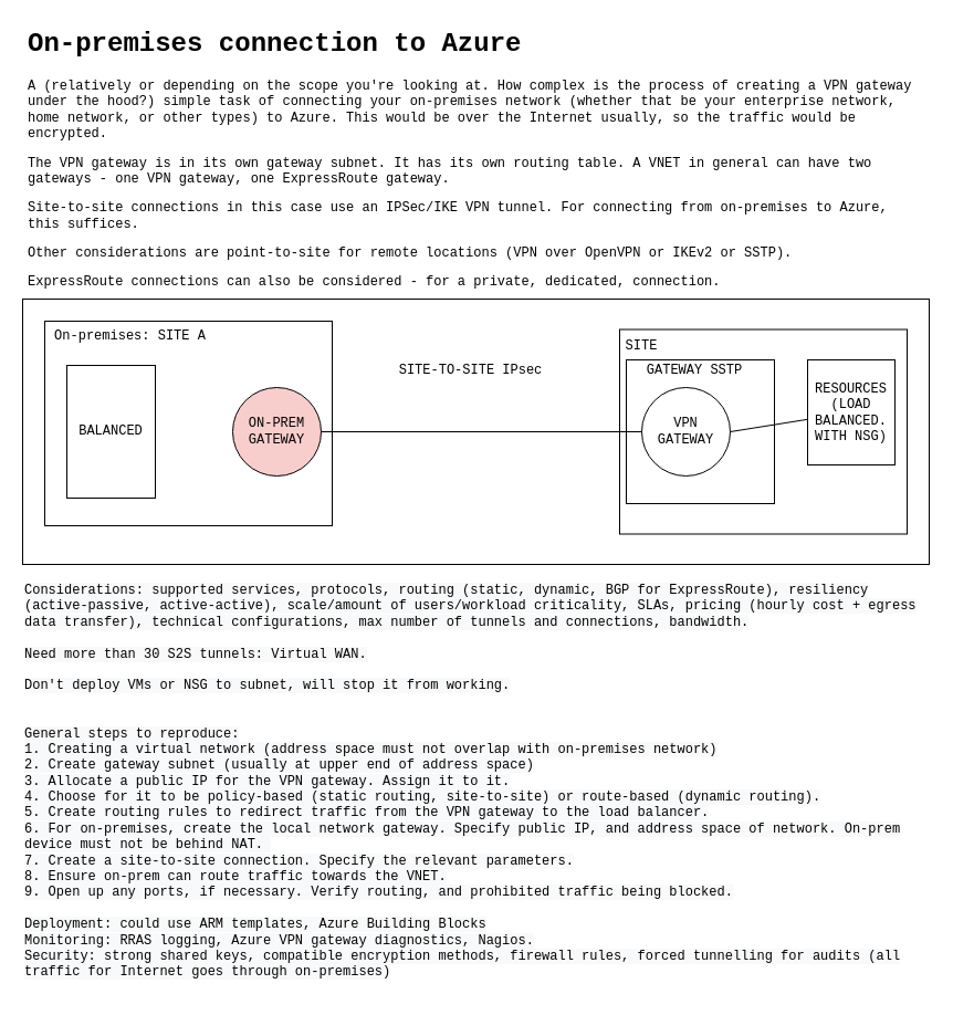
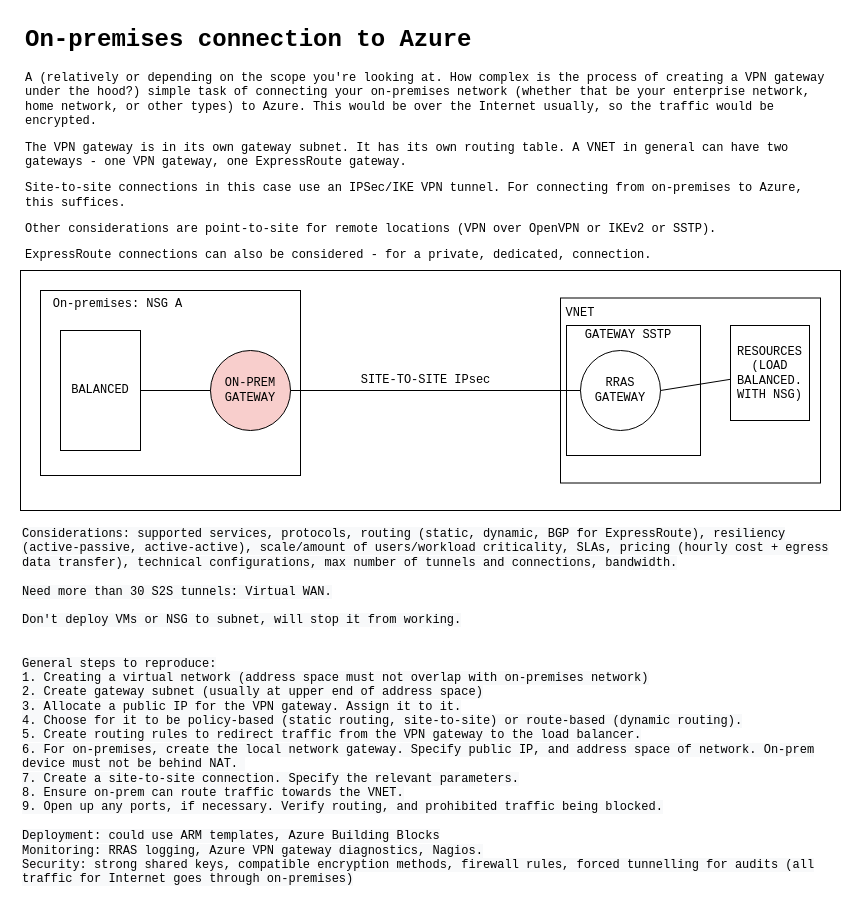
  <mxCell id="0" />
  <mxCell id="1" parent="0" />
  <mxCell id="2" value="" style="rounded=0;whiteSpace=wrap;html=1;fontFamily=Courier New;" vertex="1" parent="1"><mxGeometry x="20" y="270" width="820" height="240" as="geometry" /></mxCell>
  <mxCell id="3" value="" style="rounded=0;whiteSpace=wrap;html=1;fontFamily=Courier New;" vertex="1" parent="1"><mxGeometry x="40" y="290" width="260" height="185" as="geometry" /></mxCell>
  <mxCell id="4" value="ON-PREM GATEWAY" style="ellipse;whiteSpace=wrap;html=1;aspect=fixed;fontFamily=Courier New;fillColor=#f8cecc;" vertex="1" parent="1"><mxGeometry x="210" y="350" width="80" height="80" as="geometry" /></mxCell>
  <mxCell id="5" value="" style="rounded=0;whiteSpace=wrap;html=1;fontFamily=Courier New;" vertex="1" parent="1"><mxGeometry x="560" y="297.5" width="260" height="185" as="geometry" /></mxCell>
  <mxCell id="6" value="&lt;h1&gt;On-premises connection to Azure&lt;/h1&gt;&lt;p&gt;A (relatively or depending on the scope you're looking at. How complex is the process of creating a VPN gateway under the hood?) simple task of connecting your on-premises network (whether that be your enterprise network, home network, or other types) to Azure. This would be over the Internet usually, so the traffic would be encrypted.&lt;/p&gt;&lt;p&gt;The VPN gateway is in its own gateway subnet. It has its own routing table. A VNET in general can have two gateways - one VPN gateway, one ExpressRoute gateway.&amp;nbsp;&lt;/p&gt;&lt;p&gt;Site-to-site connections in this case use an IPSec/IKE VPN tunnel. For connecting from on-premises to Azure, this suffices.&lt;/p&gt;&lt;p&gt;Other considerations are point-to-site for remote locations (VPN over OpenVPN or IKEv2 or SSTP).&lt;/p&gt;&lt;p&gt;ExpressRoute connections can also be considered - for a private, dedicated, connection.&amp;nbsp;&lt;/p&gt;&lt;p&gt;&lt;br&gt;&lt;/p&gt;&lt;p&gt;&lt;br&gt;&lt;/p&gt;&lt;p&gt;&lt;br&gt;&lt;/p&gt;" style="text;html=1;strokeColor=none;fillColor=none;spacing=5;spacingTop=-20;whiteSpace=wrap;overflow=hidden;rounded=0;fontFamily=Courier New;" vertex="1" parent="1"><mxGeometry x="20" y="20" width="810" height="290" as="geometry" /></mxCell>
- <mxCell id="7" value="SITE" style="text;html=1;strokeColor=none;fillColor=none;align=center;verticalAlign=middle;whiteSpace=wrap;rounded=0;fontFamily=Courier New;" vertex="1" parent="1"><mxGeometry x="560" y="302.5" width="40" height="20" as="geometry" /></mxCell>
+ <mxCell id="7" value="VNET" style="text;html=1;strokeColor=none;fillColor=none;align=center;verticalAlign=middle;whiteSpace=wrap;rounded=0;fontFamily=Courier New;" vertex="1" parent="1"><mxGeometry x="560" y="302.5" width="40" height="20" as="geometry" /></mxCell>
  <mxCell id="8" value="BALANCED" style="rounded=0;whiteSpace=wrap;html=1;fontFamily=Courier New;" vertex="1" parent="1"><mxGeometry x="60" y="330" width="80" height="120" as="geometry" /></mxCell>
- <mxCell id="10" value="On-premises: SITE A" style="text;html=1;strokeColor=none;fillColor=none;align=center;verticalAlign=middle;whiteSpace=wrap;rounded=0;fontFamily=Courier New;" vertex="1" parent="1"><mxGeometry x="45" y="294" width="145" height="20" as="geometry" /></mxCell>
+ <mxCell id="9" value="" style="endArrow=none;html=1;fontFamily=Courier New;entryX=0;entryY=0.5;entryDx=0;entryDy=0;exitX=1;exitY=0.5;exitDx=0;exitDy=0;" edge="1" parent="1" source="8" target="4"><mxGeometry width="50" height="50" relative="1" as="geometry"><mxPoint x="140" y="390" as="sourcePoint" /><mxPoint x="190" y="340" as="targetPoint" /></mxGeometry></mxCell>
+ <mxCell id="10" value="On-premises: NSG A" style="text;html=1;strokeColor=none;fillColor=none;align=center;verticalAlign=middle;whiteSpace=wrap;rounded=0;fontFamily=Courier New;" vertex="1" parent="1"><mxGeometry x="45" y="294" width="145" height="20" as="geometry" /></mxCell>
  <mxCell id="11" value="" style="rounded=0;whiteSpace=wrap;html=1;fontFamily=Courier New;" vertex="1" parent="1"><mxGeometry x="566" y="325" width="134" height="130" as="geometry" /></mxCell>
- <mxCell id="12" value="VPN GATEWAY" style="ellipse;whiteSpace=wrap;html=1;aspect=fixed;fontFamily=Courier New;" vertex="1" parent="1"><mxGeometry x="580" y="350" width="80" height="80" as="geometry" /></mxCell>
+ <mxCell id="12" value="RRAS GATEWAY" style="ellipse;whiteSpace=wrap;html=1;aspect=fixed;fontFamily=Courier New;" vertex="1" parent="1"><mxGeometry x="580" y="350" width="80" height="80" as="geometry" /></mxCell>
  <mxCell id="13" value="" style="endArrow=none;html=1;fontFamily=Courier New;exitX=1;exitY=0.5;exitDx=0;exitDy=0;entryX=0;entryY=0.5;entryDx=0;entryDy=0;" edge="1" parent="1" source="4" target="12"><mxGeometry width="50" height="50" relative="1" as="geometry"><mxPoint x="330" y="392.5" as="sourcePoint" /><mxPoint x="380" y="342.5" as="targetPoint" /></mxGeometry></mxCell>
  <mxCell id="14" value="GATEWAY SSTP" style="text;html=1;strokeColor=none;fillColor=none;align=center;verticalAlign=middle;whiteSpace=wrap;rounded=0;fontFamily=Courier New;" vertex="1" parent="1"><mxGeometry x="566" y="325" width="124" height="20" as="geometry" /></mxCell>
  <mxCell id="15" value="RESOURCES (LOAD BALANCED. WITH NSG)" style="rounded=0;whiteSpace=wrap;html=1;fontFamily=Courier New;" vertex="1" parent="1"><mxGeometry x="730" y="325" width="79" height="95" as="geometry" /></mxCell>
  <mxCell id="16" value="" style="endArrow=none;html=1;fontFamily=Courier New;" edge="1" parent="1" target="15"><mxGeometry width="50" height="50" relative="1" as="geometry"><mxPoint x="660" y="390" as="sourcePoint" /><mxPoint x="710" y="340" as="targetPoint" /></mxGeometry></mxCell>
  <mxCell id="17" value="&lt;span style=&quot;color: rgb(0 , 0 , 0) ; font-family: &amp;#34;courier new&amp;#34; ; font-size: 12px ; font-style: normal ; font-weight: 400 ; letter-spacing: normal ; text-align: center ; text-indent: 0px ; text-transform: none ; word-spacing: 0px ; background-color: rgb(248 , 249 , 250) ; display: inline ; float: none&quot;&gt;Considerations: supported services, protocols, routing (static, dynamic, BGP for ExpressRoute), resiliency (active-passive, active-active), scale/amount of users/workload criticality, SLAs, pricing (hourly cost + egress data transfer), technical configurations, max number of tunnels and connections, bandwidth.&lt;br&gt;&lt;br&gt;Need more than 30 S2S tunnels: Virtual WAN.&lt;br&gt;&lt;br&gt;Don't deploy VMs or NSG to subnet, will stop it from working.&lt;br&gt;&lt;br&gt;&lt;br&gt;General steps to reproduce:&lt;br&gt;1. Creating a virtual network (address space must not overlap with on-premises network)&lt;br&gt;2. Create gateway subnet (usually at upper end of address space)&lt;br&gt;3. Allocate a public IP for the VPN gateway. Assign it to it.&lt;br&gt;4. Choose for it to be policy-based (static routing, site-to-site) or route-based (dynamic routing).&lt;br&gt;5. Create routing rules to redirect traffic from the VPN gateway to the load balancer.&lt;br&gt;6. For on-premises, create the local network gateway. Specify public IP, and address space of network. On-prem device must not be behind NAT.&amp;nbsp;&lt;br&gt;7. Create a site-to-site connection. Specify the relevant parameters.&lt;br&gt;8. Ensure on-prem can route traffic towards the VNET.&lt;br&gt;9. Open up any ports, if necessary. Verify routing, and prohibited traffic being blocked.&lt;br&gt;&lt;br&gt;Deployment: could use ARM templates, Azure Building Blocks&lt;br&gt;Monitoring: RRAS logging, Azure VPN gateway diagnostics, Nagios.&lt;br&gt;Security: strong shared keys, compatible encryption methods, firewall rules, forced tunnelling for audits (all traffic for Internet goes through on-premises)&lt;br&gt;&lt;br&gt;&lt;br&gt;&lt;/span&gt;" style="text;whiteSpace=wrap;html=1;fontFamily=Courier New;" vertex="1" parent="1"><mxGeometry x="20" y="520" width="810" height="370" as="geometry" /></mxCell>
- <mxCell id="18" value="SITE-TO-SITE IPsec" style="text;html=1;align=center;verticalAlign=middle;resizable=0;points=[];autosize=1;strokeColor=none;fontFamily=Courier New;" vertex="1" parent="1"><mxGeometry x="350" y="325" width="150" height="20" as="geometry" /></mxCell>
+ <mxCell id="18" value="SITE-TO-SITE IPsec" style="text;html=1;align=center;verticalAlign=middle;resizable=0;points=[];autosize=1;strokeColor=none;fontFamily=Courier New;" vertex="1" parent="1"><mxGeometry x="350" y="370" width="150" height="20" as="geometry" /></mxCell>
